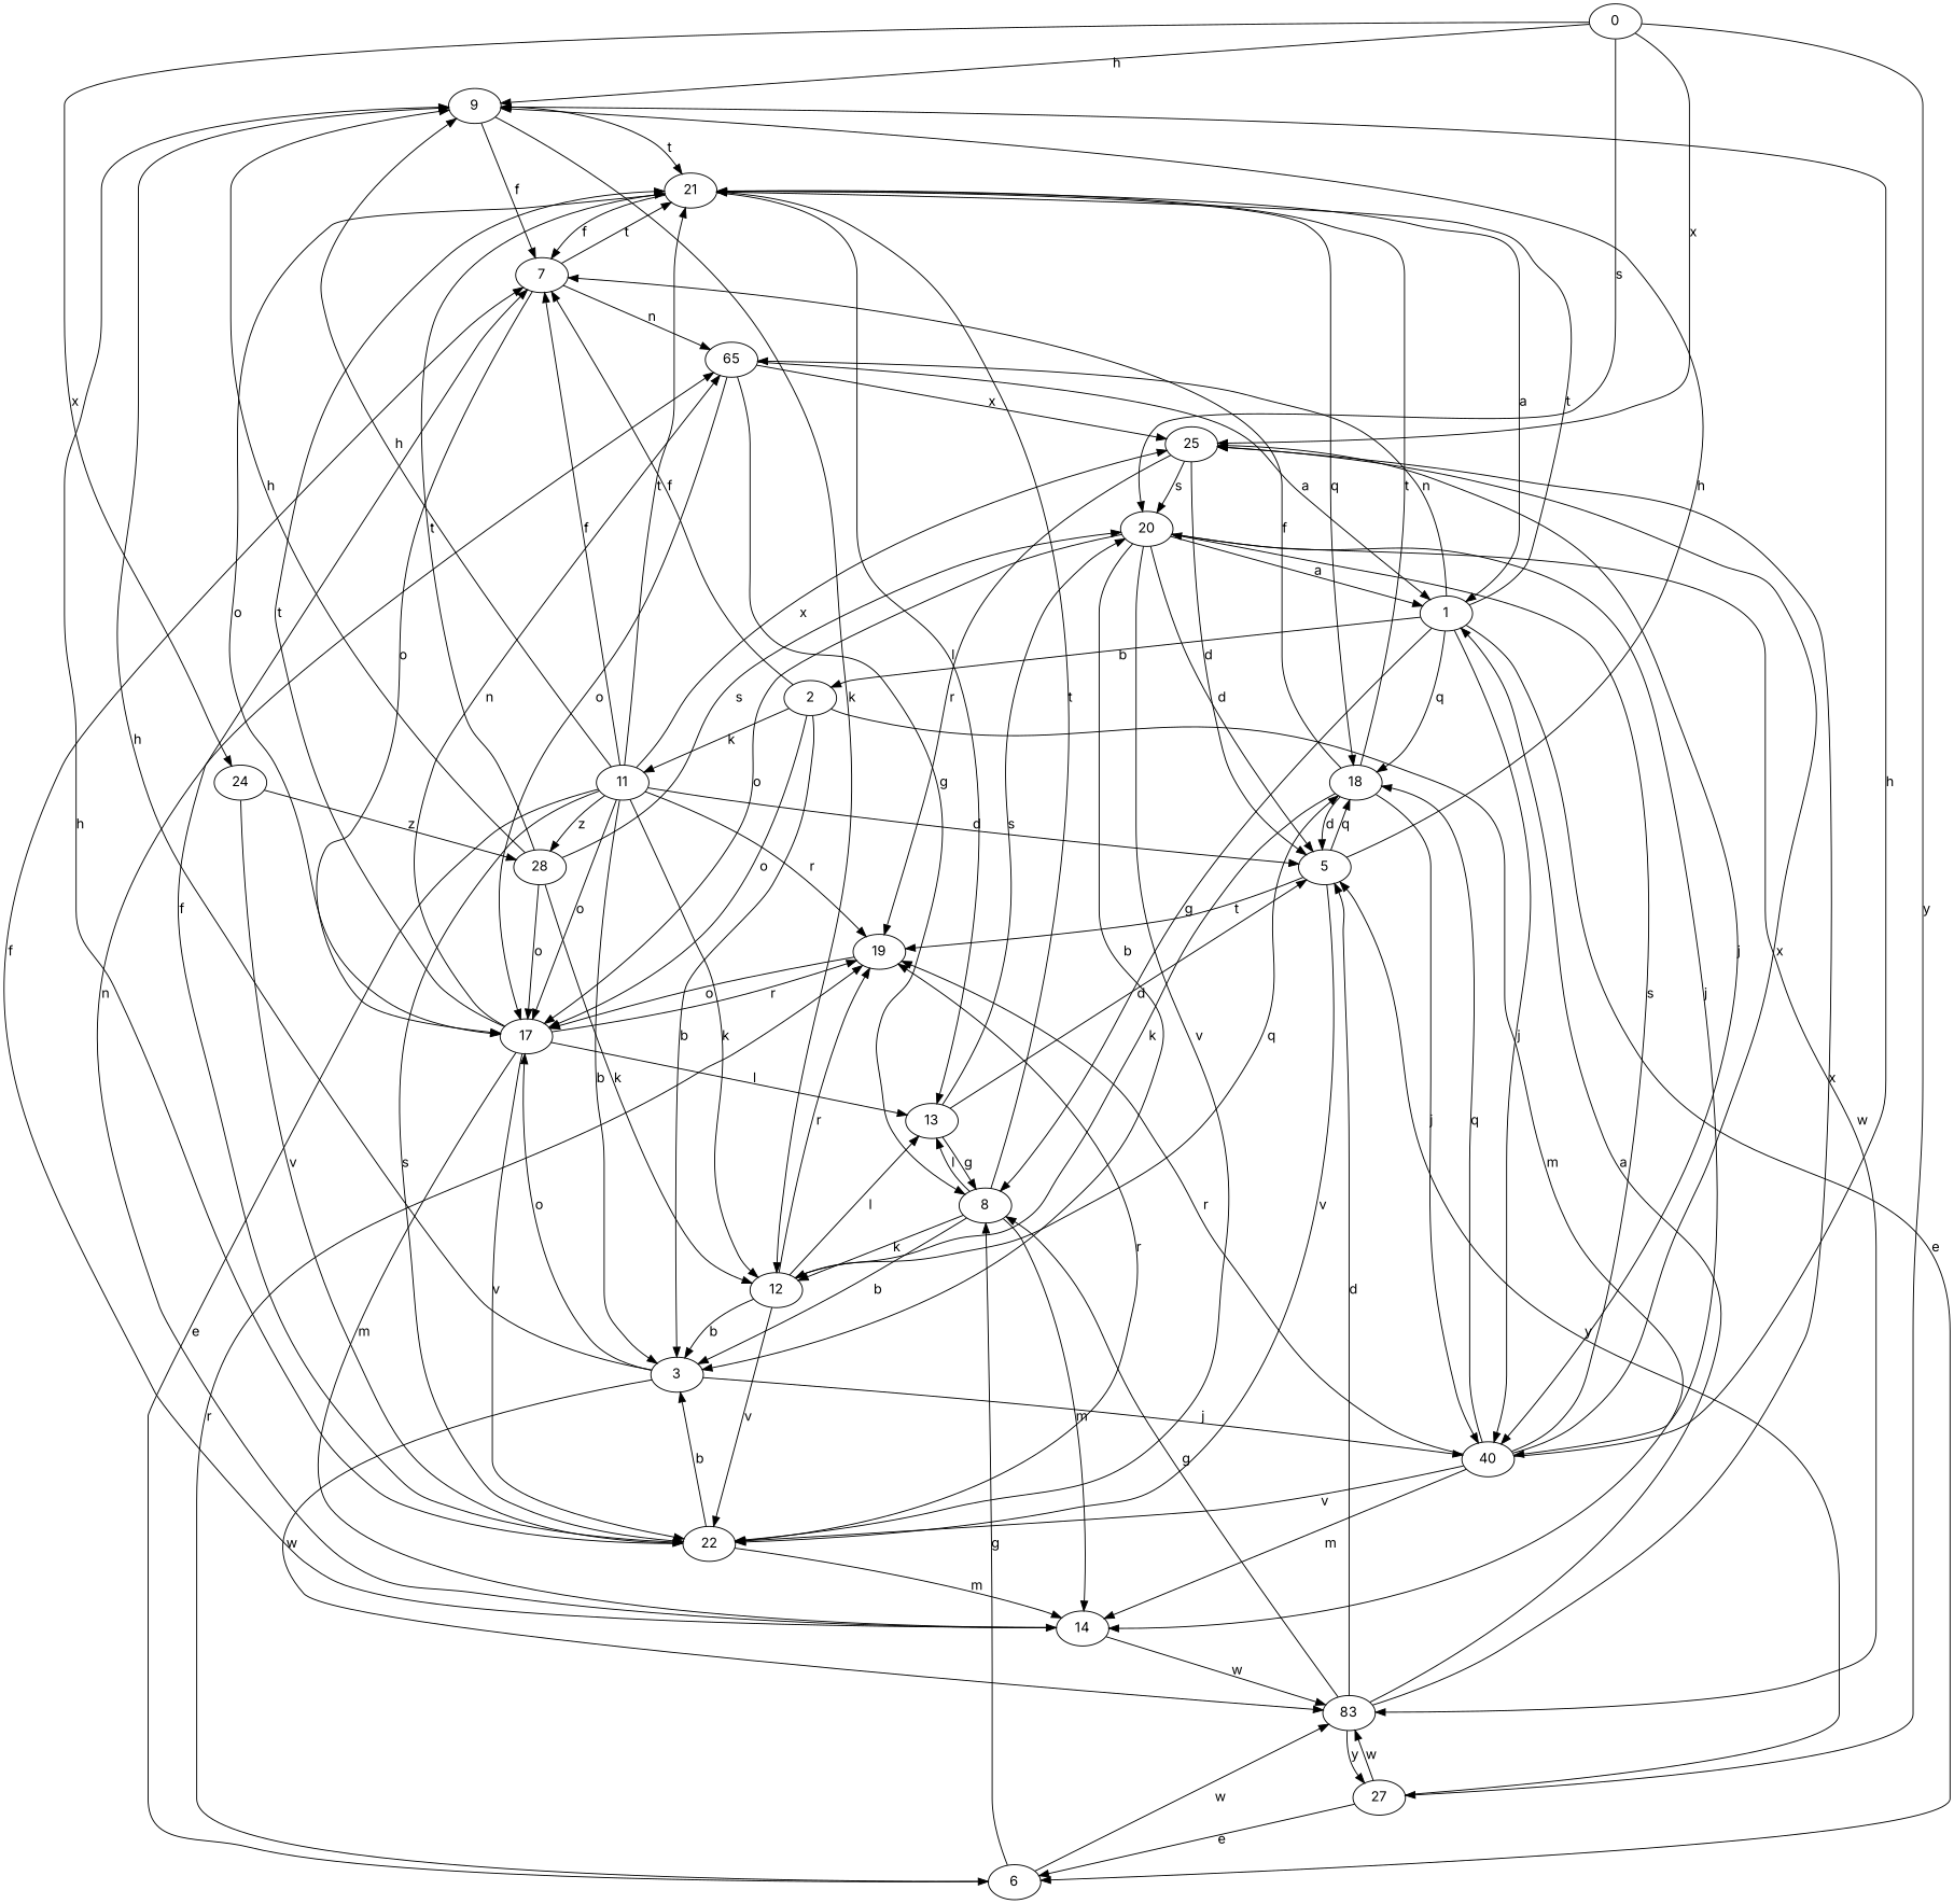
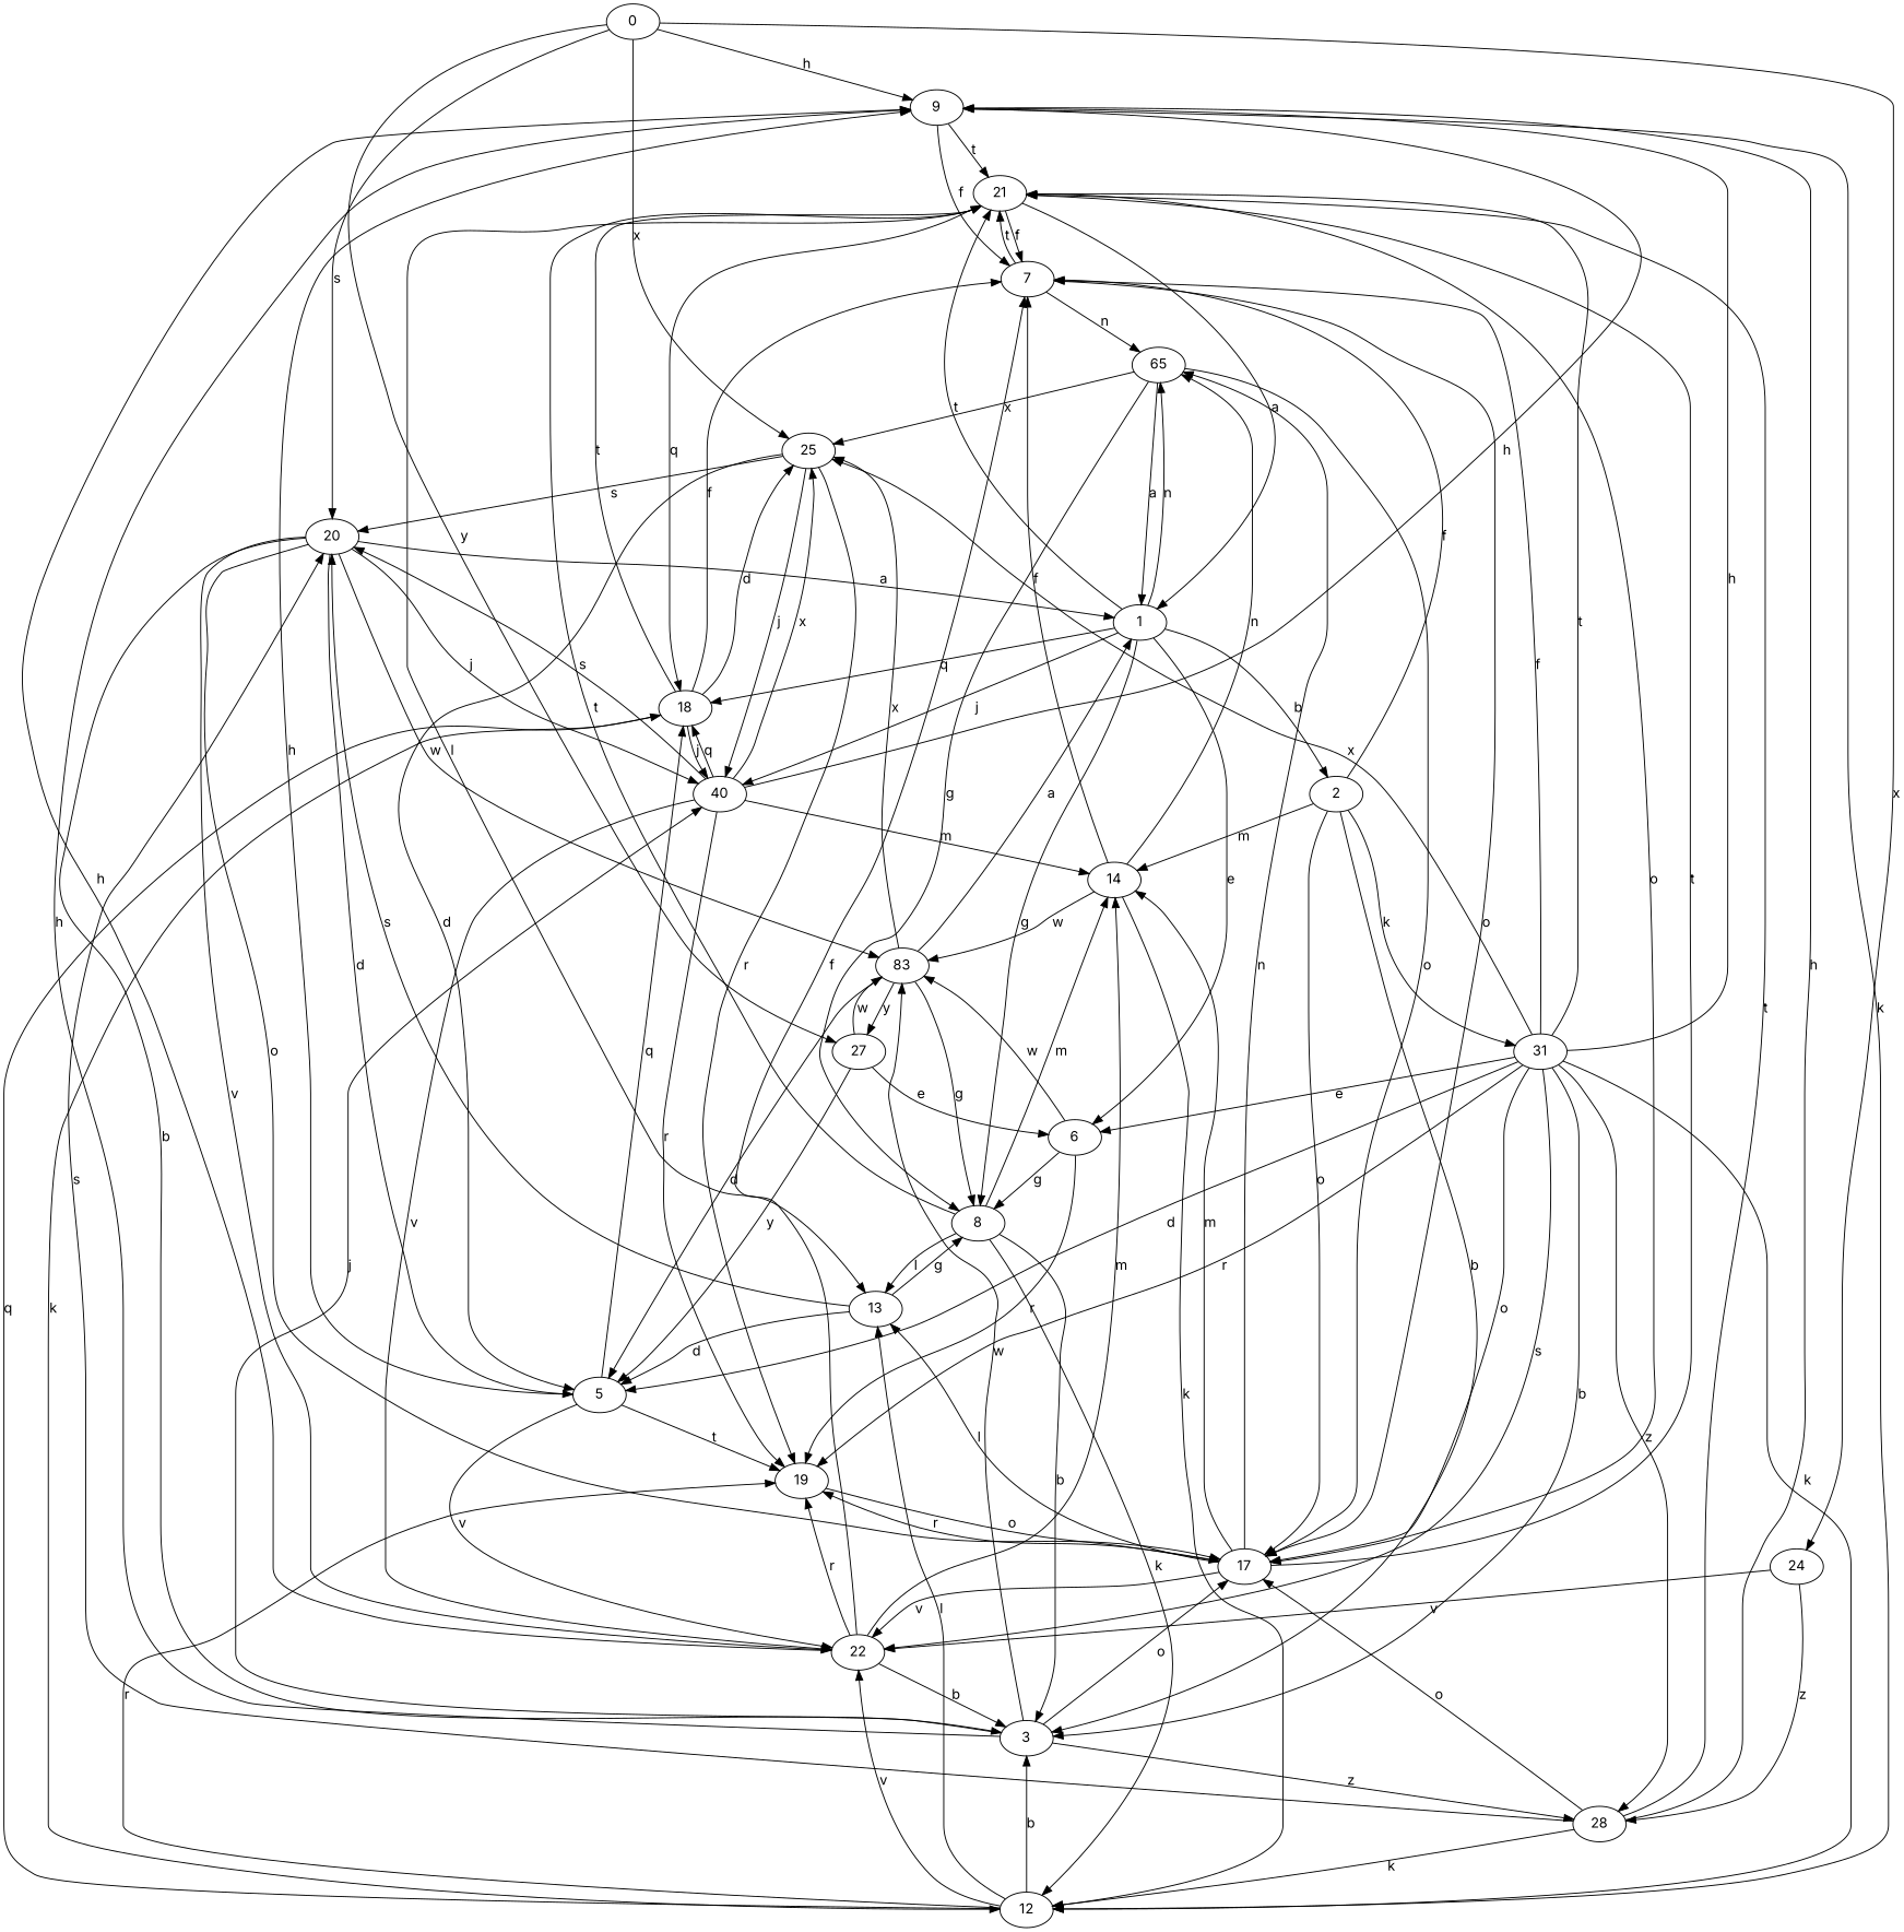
  strict digraph {
    fontname=Inter
    node [fontname=Inter]
    edge [fontname=Inter]
    0
    9
    20
    24
    25
    27
    21
    7
    12
    1
    n11 [label=40]
    3
    17
    n14 [label=83]
    5
    22
    28
    19
    6
    2
    8
    n22 [label=65]
    18
-   11
+   11 [label=31]
    14
    13
    0 -> 9 [label=h]
    0 -> 20 [label=s]
    0 -> 24 [label=x]
    0 -> 25 [label=x]
    0 -> 27 [label=y]
    9 -> 21 [label=t]
    9 -> 7 [label=f]
    9 -> 12 [label=k]
    20 -> 1 [label=a]
    20 -> n11 [label=j]
    20 -> 3 [label=b]
    20 -> 17 [label=o]
    20 -> n14 [label=w]
    20 -> 5 [label=d]
    20 -> 22 [label=v]
    24 -> 22 [label=v]
    24 -> 28 [label=z]
    25 -> 20 [label=s]
    25 -> n11 [label=j]
    25 -> 5 [label=d]
    25 -> 19 [label=r]
    27 -> n14 [label=w]
    27 -> 5 [label=y]
    27 -> 6 [label=e]
    21 -> 7 [label=f]
    21 -> 1 [label=a]
    21 -> 17 [label=o]
    21 -> 18 [label=q]
    21 -> 13 [label=l]
    7 -> 21 [label=t]
    7 -> 17 [label=o]
    7 -> n22 [label=n]
    12 -> 3 [label=b]
    12 -> 22 [label=v]
    12 -> 19 [label=r]
    12 -> 18 [label=q]
    12 -> 13 [label=l]
    1 -> 21 [label=t]
    1 -> n11 [label=j]
    1 -> 6 [label=e]
    1 -> 2 [label=b]
    1 -> 8 [label=g]
    1 -> n22 [label=n]
    1 -> 18 [label=q]
    n11 -> 9 [label=h]
    n11 -> 20 [label=s]
    n11 -> 25 [label=x]
    n11 -> 22 [label=v]
    n11 -> 19 [label=r]
    n11 -> 18 [label=q]
    n11 -> 14 [label=m]
    3 -> 9 [label=h]
    3 -> n11 [label=j]
    3 -> 17 [label=o]
    3 -> n14 [label=w]
+   3 -> 28 [label=z]
    17 -> 21 [label=t]
    17 -> 22 [label=v]
    17 -> 19 [label=r]
    17 -> n22 [label=n]
    17 -> 14 [label=m]
    17 -> 13 [label=l]
    n14 -> 25 [label=x]
    n14 -> 27 [label=y]
    n14 -> 1 [label=a]
    n14 -> 5 [label=d]
    n14 -> 8 [label=g]
    5 -> 9 [label=h]
    5 -> 22 [label=v]
    5 -> 19 [label=t]
    5 -> 18 [label=q]
    22 -> 9 [label=h]
    22 -> 7 [label=f]
    22 -> 3 [label=b]
    22 -> 19 [label=r]
    22 -> 14 [label=m]
    28 -> 9 [label=h]
    28 -> 20 [label=s]
    28 -> 21 [label=t]
    28 -> 12 [label=k]
    28 -> 17 [label=o]
    19 -> 17 [label=o]
    6 -> n14 [label=w]
    6 -> 19 [label=r]
    6 -> 8 [label=g]
    2 -> 7 [label=f]
    2 -> 3 [label=b]
    2 -> 17 [label=o]
    2 -> 11 [label=k]
    2 -> 14 [label=m]
    8 -> 21 [label=t]
    8 -> 12 [label=k]
    8 -> 3 [label=b]
    8 -> 14 [label=m]
    8 -> 13 [label=l]
    n22 -> 25 [label=x]
    n22 -> 1 [label=a]
    n22 -> 17 [label=o]
    n22 -> 8 [label=g]
    18 -> 21 [label=t]
    18 -> 7 [label=f]
    18 -> 12 [label=k]
    18 -> n11 [label=j]
-   18 -> 5 [label=d]
+   18 -> 25 [label=d]
    11 -> 9 [label=h]
    11 -> 25 [label=x]
    11 -> 21 [label=t]
    11 -> 7 [label=f]
    11 -> 12 [label=k]
    11 -> 3 [label=b]
    11 -> 17 [label=o]
    11 -> 5 [label=d]
    11 -> 22 [label=s]
    11 -> 28 [label=z]
    11 -> 19 [label=r]
    11 -> 6 [label=e]
    14 -> 7 [label=f]
+   14 -> 12 [label=k]
    14 -> n14 [label=w]
    14 -> n22 [label=n]
    13 -> 20 [label=s]
    13 -> 5 [label=d]
    13 -> 8 [label=g]
  }
